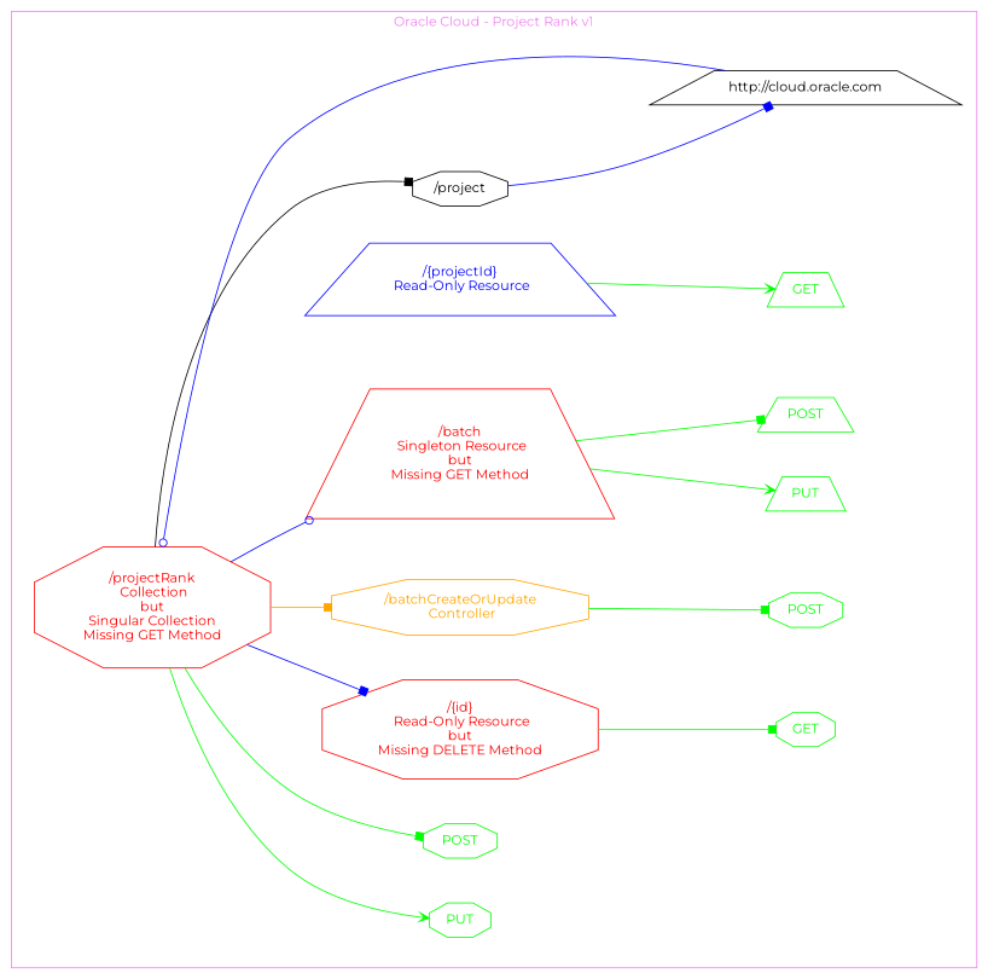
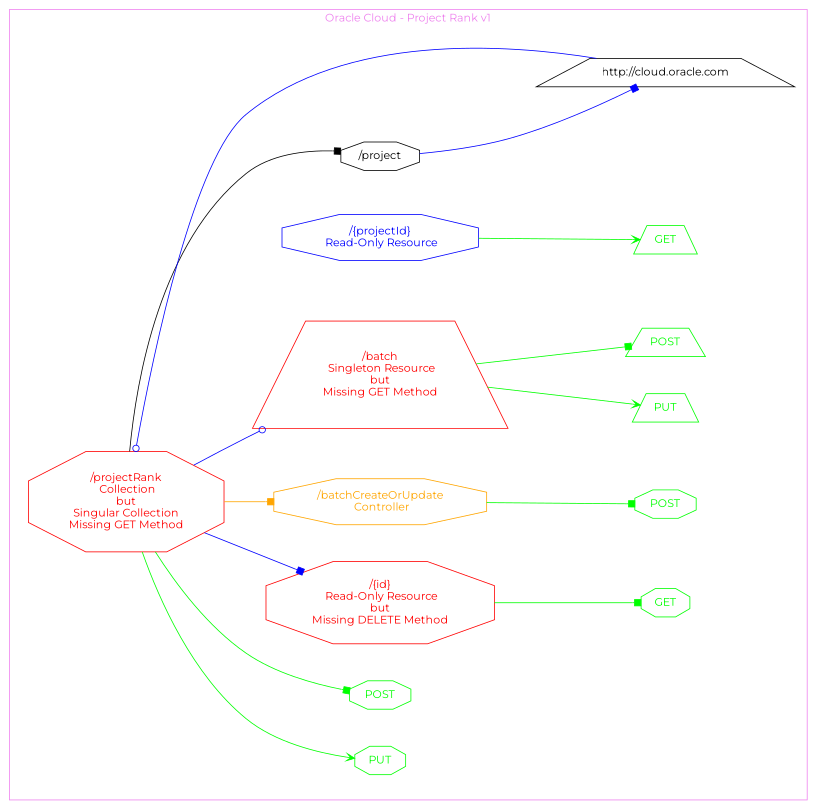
  digraph {
    fontname=Montserrat
    rankdir=LR
    node [color=green fontcolor=green fontname=Montserrat shape=octagon]
    edge [arrowhead=box color=green fontcolor=green fontname=Montserrat]
    n1 [label=PUT]
    n2 [label=POST]
    n3 [label=GET]
    n4 [color=red fontcolor=red label="/{id}\n Read-Only Resource\nbut\nMissing DELETE Method"]
    n5 [label=POST]
    n6 [color=orange fontcolor=orange label="/batchCreateOrUpdate\n Controller"]
    n7 [label=PUT shape=trapezium]
    n8 [label=POST shape=trapezium]
    n9 [color=red fontcolor=red label="/batch\n Singleton Resource\nbut\nMissing GET Method" shape=trapezium]
    n10 [label=GET shape=trapezium]
-   n11 [color=blue fontcolor=blue label="/{projectId}\n Read-Only Resource" shape=trapezium]
+   n11 [color=blue fontcolor=blue label="/{projectId}\n Read-Only Resource"]
    n12 [color=black fontcolor=black label="/project"]
    n13 [color=red fontcolor=red label="/projectRank\n Collection\nbut\nSingular Collection\nMissing GET Method"]
    n14 [color=black fontcolor=black label="http://cloud.oracle.com" shape=trapezium]
    subgraph cluster_1 {
      color=violet
      fontcolor=violet
      label="Oracle Cloud - Project Rank v1"
      subgraph cluster_2 {
        color=white
        fontcolor=white
        label="Oracle Cloud - Project Rank v1"
        n14
        subgraph cluster_3 {
          color=white
          fontcolor=white
          label="Oracle Cloud - Project Rank v1"
          n13
          subgraph cluster_4 {
            color=white
            fontcolor=white
            label="Oracle Cloud - Project Rank v1"
            n1
          }
          subgraph cluster_5 {
            color=white
            fontcolor=white
            label="Oracle Cloud - Project Rank v1"
            n2
          }
          subgraph cluster_6 {
            color=white
            fontcolor=white
            label="Oracle Cloud - Project Rank v1"
            n4
            subgraph cluster_7 {
              color=white
              fontcolor=white
              label="Oracle Cloud - Project Rank v1"
              n3
            }
          }
          subgraph cluster_8 {
            color=white
            fontcolor=white
            label="Oracle Cloud - Project Rank v1"
            n6
            subgraph cluster_9 {
              color=white
              fontcolor=white
              label="Oracle Cloud - Project Rank v1"
              n5
            }
          }
          subgraph cluster_10 {
            color=white
            fontcolor=white
            label="Oracle Cloud - Project Rank v1"
            n9
            subgraph cluster_11 {
              color=white
              fontcolor=white
              label="Oracle Cloud - Project Rank v1"
              n7
            }
            subgraph cluster_12 {
              color=white
              fontcolor=white
              label="Oracle Cloud - Project Rank v1"
              n8
            }
          }
          subgraph cluster_13 {
            color=white
            fontcolor=white
            label="Oracle Cloud - Project Rank v1"
            n12
            subgraph cluster_14 {
              color=white
              fontcolor=white
              label="Oracle Cloud - Project Rank v1"
              n11
              subgraph cluster_15 {
                color=white
                fontcolor=white
                label="Oracle Cloud - Project Rank v1"
                n10
              }
            }
          }
        }
      }
    }
    n4 -> n3
    n6 -> n5
    n9 -> n7 [arrowhead=vee]
    n9 -> n8
    n11 -> n10 [arrowhead=vee]
    n12 -> n14 [color=blue fontcolor=blue]
    n13 -> n1 [arrowhead=vee]
    n13 -> n2
    n13 -> n4 [color=blue fontcolor=blue]
    n13 -> n6 [color=orange fontcolor=orange]
    n13 -> n9 [arrowhead=odot color=blue fontcolor=blue]
    n13 -> n12 [color=black fontcolor=black]
    n14 -> n13 [arrowhead=odot color=blue fontcolor=blue]
  }
